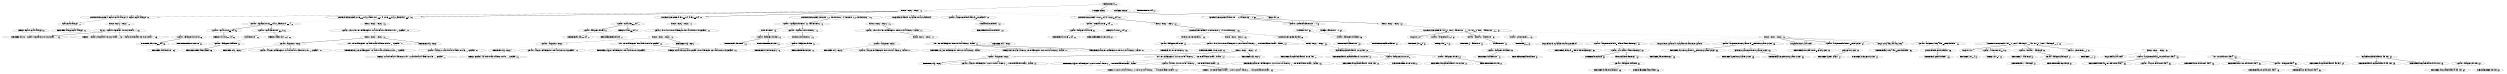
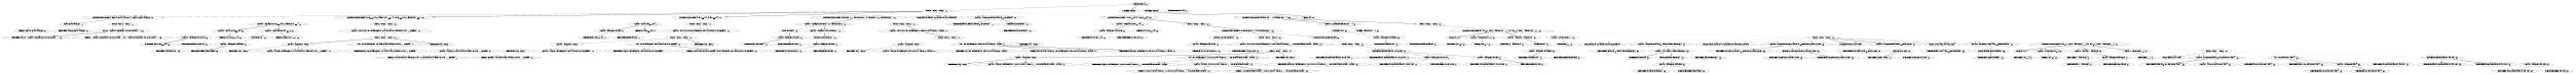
  digraph {
    edge [arrowhead=odot style=dotted]
    n1 [label=<(METHOD,execute)<SUB>101</SUB>>]
    n2 [label=<(BLOCK,&lt;empty&gt;,&lt;empty&gt;)<SUB>101</SUB>>]
    n3 [label=<(MODIFIER,PUBLIC)>]
    n4 [label=<(MODIFIER,VIRTUAL)>]
    n5 [label=<(METHOD_RETURN,void)<SUB>101</SUB>>]
    n6 [label=<(PARAM,this)<SUB>101</SUB>>]
    n7 [label=<(CONTROL_STRUCTURE,if (&quot;expand&quot;.equals(taskType)),if (&quot;expand&quot;.equals(taskType)))<SUB>102</SUB>>]
    n8 [label=<(CONTROL_STRUCTURE,if (source == null &amp;&amp; filesets.size() == 0),if (source == null &amp;&amp; filesets.size() == 0))<SUB>106</SUB>>]
    n9 [label=<(CONTROL_STRUCTURE,if (dest == null),if (dest == null))<SUB>111</SUB>>]
    n10 [label=<(CONTROL_STRUCTURE,if (dest.exists() &amp;&amp; !dest.isDirectory()),if (dest.exists() &amp;&amp; !dest.isDirectory()))<SUB>116</SUB>>]
    n11 [label=<(LOCAL,FileUtils fileUtils: org.apache.tools.ant.util.FileUtils)>]
    n12 [label=<(&lt;operator&gt;.assignment,FileUtils fileUtils = newFileUtils())<SUB>120</SUB>>]
    n13 [label=<(CONTROL_STRUCTURE,if (source != null),if (source != null))<SUB>122</SUB>>]
    n14 [label=<(CONTROL_STRUCTURE,if (filesets.size() &gt; 0),if (filesets.size() &gt; 0))<SUB>130</SUB>>]
    n15 [label=<(equals,equals(taskType))<SUB>102</SUB>>]
    n16 [label=<(BLOCK,&lt;empty&gt;,&lt;empty&gt;)<SUB>102</SUB>>]
    n17 [label=<(&lt;operator&gt;.logicalAnd,source == null &amp;&amp; filesets.size() == 0)<SUB>106</SUB>>]
    n18 [label=<(BLOCK,&lt;empty&gt;,&lt;empty&gt;)<SUB>106</SUB>>]
    n19 [label=<(&lt;operator&gt;.equals,dest == null)<SUB>111</SUB>>]
    n20 [label=<(BLOCK,&lt;empty&gt;,&lt;empty&gt;)<SUB>111</SUB>>]
    n21 [label=<(&lt;operator&gt;.logicalAnd,dest.exists() &amp;&amp; !dest.isDirectory())<SUB>116</SUB>>]
    n22 [label=<(BLOCK,&lt;empty&gt;,&lt;empty&gt;)<SUB>116</SUB>>]
+   n23 [label=<(IDENTIFIER,fileUtils,FileUtils fileUtils = newFileUtils())<SUB>120</SUB>>]
    n24 [label=<(newFileUtils,newFileUtils())<SUB>120</SUB>>]
    n25 [label=<(&lt;operator&gt;.notEquals,source != null)<SUB>122</SUB>>]
    n26 [label=<(BLOCK,&lt;empty&gt;,&lt;empty&gt;)<SUB>122</SUB>>]
    n27 [label=<(&lt;operator&gt;.greaterThan,filesets.size() &gt; 0)<SUB>130</SUB>>]
    n28 [label=<(BLOCK,&lt;empty&gt;,&lt;empty&gt;)<SUB>130</SUB>>]
    n29 [label=<(LITERAL,&quot;expand&quot;,equals(taskType))<SUB>102</SUB>>]
    n30 [label=<(IDENTIFIER,taskType,equals(taskType))<SUB>102</SUB>>]
    n31 [label=<(log,log(&quot;!! expand is deprecated. Use unzip instead. !!&quot;))<SUB>103</SUB>>]
    n32 [label=<(IDENTIFIER,this,log(&quot;!! expand is deprecated. Use unzip instead. !!&quot;))<SUB>103</SUB>>]
    n33 [label=<(LITERAL,&quot;!! expand is deprecated. Use unzip instead. !!&quot;,log(&quot;!! expand is deprecated. Use unzip instead. !!&quot;))<SUB>103</SUB>>]
    n34 [label=<(&lt;operator&gt;.equals,source == null)<SUB>106</SUB>>]
    n35 [label=<(&lt;operator&gt;.equals,filesets.size() == 0)<SUB>106</SUB>>]
    n36 [label=<(&lt;operator&gt;.throw,throw new BuildException(&quot;src attribute and/or filesets must be &quot; + &quot;specified&quot;);)<SUB>107</SUB>>]
    n37 [label=<(&lt;operator&gt;.fieldAccess,this.source)<SUB>106</SUB>>]
    n38 [label=<(LITERAL,null,source == null)<SUB>106</SUB>>]
    n39 [label=<(size,filesets.size())<SUB>106</SUB>>]
    n40 [label=<(LITERAL,0,filesets.size() == 0)<SUB>106</SUB>>]
    n41 [label=<(IDENTIFIER,this,source == null)<SUB>106</SUB>>]
    n42 [label=<(FIELD_IDENTIFIER,source,source)<SUB>106</SUB>>]
    n43 [label=<(&lt;operator&gt;.fieldAccess,this.filesets)<SUB>106</SUB>>]
    n44 [label=<(IDENTIFIER,this,filesets.size())<SUB>106</SUB>>]
    n45 [label=<(FIELD_IDENTIFIER,filesets,filesets)<SUB>106</SUB>>]
    n46 [label=<(BLOCK,&lt;empty&gt;,&lt;empty&gt;)<SUB>107</SUB>>]
    n47 [label=<(&lt;operator&gt;.assignment,&lt;empty&gt;)>]
    n48 [label=<(&lt;init&gt;,new BuildException(&quot;src attribute and/or filesets must be &quot; + &quot;specified&quot;))<SUB>107</SUB>>]
    n49 [label=<(IDENTIFIER,$obj2,&lt;empty&gt;)>]
    n50 [label=<(IDENTIFIER,$obj2,&lt;empty&gt;)>]
    n51 [label=<(&lt;operator&gt;.alloc,new BuildException(&quot;src attribute and/or filesets must be &quot; + &quot;specified&quot;))<SUB>107</SUB>>]
    n52 [label=<(IDENTIFIER,$obj2,new BuildException(&quot;src attribute and/or filesets must be &quot; + &quot;specified&quot;))>]
    n53 [label=<(&lt;operator&gt;.addition,&quot;src attribute and/or filesets must be &quot; + &quot;specified&quot;)<SUB>107</SUB>>]
    n54 [label=<(LITERAL,&quot;src attribute and/or filesets must be &quot;,&quot;src attribute and/or filesets must be &quot; + &quot;specified&quot;)<SUB>107</SUB>>]
    n55 [label=<(LITERAL,&quot;specified&quot;,&quot;src attribute and/or filesets must be &quot; + &quot;specified&quot;)<SUB>108</SUB>>]
    n56 [label=<(&lt;operator&gt;.fieldAccess,this.dest)<SUB>111</SUB>>]
    n57 [label=<(LITERAL,null,dest == null)<SUB>111</SUB>>]
    n58 [label=<(&lt;operator&gt;.throw,throw new BuildException(&quot;Dest attribute must be specified&quot;);)<SUB>112</SUB>>]
    n59 [label=<(IDENTIFIER,this,dest == null)<SUB>111</SUB>>]
    n60 [label=<(FIELD_IDENTIFIER,dest,dest)<SUB>111</SUB>>]
    n61 [label=<(BLOCK,&lt;empty&gt;,&lt;empty&gt;)<SUB>112</SUB>>]
    n62 [label=<(&lt;operator&gt;.assignment,&lt;empty&gt;)>]
    n63 [label=<(&lt;init&gt;,new BuildException(&quot;Dest attribute must be specified&quot;))<SUB>112</SUB>>]
    n64 [label=<(IDENTIFIER,$obj3,&lt;empty&gt;)>]
    n65 [label=<(IDENTIFIER,$obj3,&lt;empty&gt;)>]
    n66 [label=<(&lt;operator&gt;.alloc,new BuildException(&quot;Dest attribute must be specified&quot;))<SUB>112</SUB>>]
    n67 [label=<(IDENTIFIER,$obj3,new BuildException(&quot;Dest attribute must be specified&quot;))>]
    n68 [label=<(LITERAL,&quot;Dest attribute must be specified&quot;,new BuildException(&quot;Dest attribute must be specified&quot;))<SUB>113</SUB>>]
    n69 [label=<(exists,dest.exists())<SUB>116</SUB>>]
    n70 [label=<(&lt;operator&gt;.logicalNot,!dest.isDirectory())<SUB>116</SUB>>]
    n71 [label=<(&lt;operator&gt;.throw,throw new BuildException(&quot;Dest must be a directory.&quot;, location);)<SUB>117</SUB>>]
    n72 [label=<(&lt;operator&gt;.fieldAccess,this.dest)<SUB>116</SUB>>]
    n73 [label=<(isDirectory,dest.isDirectory())<SUB>116</SUB>>]
    n74 [label=<(IDENTIFIER,this,dest.exists())<SUB>116</SUB>>]
    n75 [label=<(FIELD_IDENTIFIER,dest,dest)<SUB>116</SUB>>]
    n76 [label=<(&lt;operator&gt;.fieldAccess,this.dest)<SUB>116</SUB>>]
    n77 [label=<(IDENTIFIER,this,dest.isDirectory())<SUB>116</SUB>>]
    n78 [label=<(FIELD_IDENTIFIER,dest,dest)<SUB>116</SUB>>]
    n79 [label=<(BLOCK,&lt;empty&gt;,&lt;empty&gt;)<SUB>117</SUB>>]
    n80 [label=<(&lt;operator&gt;.assignment,&lt;empty&gt;)>]
    n81 [label=<(&lt;init&gt;,new BuildException(&quot;Dest must be a directory.&quot;, location))<SUB>117</SUB>>]
    n82 [label=<(IDENTIFIER,$obj4,&lt;empty&gt;)>]
    n83 [label=<(IDENTIFIER,$obj4,&lt;empty&gt;)>]
    n84 [label=<(&lt;operator&gt;.alloc,new BuildException(&quot;Dest must be a directory.&quot;, location))<SUB>117</SUB>>]
    n85 [label=<(IDENTIFIER,$obj4,new BuildException(&quot;Dest must be a directory.&quot;, location))>]
    n86 [label=<(LITERAL,&quot;Dest must be a directory.&quot;,new BuildException(&quot;Dest must be a directory.&quot;, location))<SUB>117</SUB>>]
    n87 [label=<(IDENTIFIER,location,new BuildException(&quot;Dest must be a directory.&quot;, location))<SUB>117</SUB>>]
    n88 [label=<(IDENTIFIER,FileUtils,newFileUtils())<SUB>120</SUB>>]
    n89 [label=<(&lt;operator&gt;.fieldAccess,this.source)<SUB>122</SUB>>]
    n90 [label=<(LITERAL,null,source != null)<SUB>122</SUB>>]
    n91 [label=<(CONTROL_STRUCTURE,if (source.isDirectory()),if (source.isDirectory()))<SUB>123</SUB>>]
    n92 [label=<(IDENTIFIER,this,source != null)<SUB>122</SUB>>]
    n93 [label=<(FIELD_IDENTIFIER,source,source)<SUB>122</SUB>>]
    n94 [label=<(isDirectory,source.isDirectory())<SUB>123</SUB>>]
    n95 [label=<(BLOCK,&lt;empty&gt;,&lt;empty&gt;)<SUB>123</SUB>>]
    n96 [label=<(CONTROL_STRUCTURE,else,else)<SUB>126</SUB>>]
    n97 [label=<(&lt;operator&gt;.fieldAccess,this.source)<SUB>123</SUB>>]
    n98 [label=<(&lt;operator&gt;.throw,throw new BuildException(&quot;Src must not be a directory.&quot; + &quot; Use nested filesets instead.&quot;, location);)<SUB>124</SUB>>]
    n99 [label=<(BLOCK,&lt;empty&gt;,&lt;empty&gt;)<SUB>126</SUB>>]
    n100 [label=<(IDENTIFIER,this,source.isDirectory())<SUB>123</SUB>>]
    n101 [label=<(FIELD_IDENTIFIER,source,source)<SUB>123</SUB>>]
    n102 [label=<(BLOCK,&lt;empty&gt;,&lt;empty&gt;)<SUB>124</SUB>>]
    n103 [label=<(&lt;operator&gt;.assignment,&lt;empty&gt;)>]
    n104 [label=<(&lt;init&gt;,new BuildException(&quot;Src must not be a directory.&quot; + &quot; Use nested filesets instead.&quot;, location))<SUB>124</SUB>>]
    n105 [label=<(IDENTIFIER,$obj5,&lt;empty&gt;)>]
    n106 [label=<(IDENTIFIER,$obj5,&lt;empty&gt;)>]
    n107 [label=<(&lt;operator&gt;.alloc,new BuildException(&quot;Src must not be a directory.&quot; + &quot; Use nested filesets instead.&quot;, location))<SUB>124</SUB>>]
    n108 [label=<(IDENTIFIER,$obj5,new BuildException(&quot;Src must not be a directory.&quot; + &quot; Use nested filesets instead.&quot;, location))>]
    n109 [label=<(&lt;operator&gt;.addition,&quot;Src must not be a directory.&quot; + &quot; Use nested filesets instead.&quot;)<SUB>124</SUB>>]
    n110 [label=<(IDENTIFIER,location,new BuildException(&quot;Src must not be a directory.&quot; + &quot; Use nested filesets instead.&quot;, location))<SUB>125</SUB>>]
    n111 [label=<(LITERAL,&quot;Src must not be a directory.&quot;,&quot;Src must not be a directory.&quot; + &quot; Use nested filesets instead.&quot;)<SUB>124</SUB>>]
    n112 [label=<(LITERAL,&quot; Use nested filesets instead.&quot;,&quot;Src must not be a directory.&quot; + &quot; Use nested filesets instead.&quot;)<SUB>125</SUB>>]
    n113 [label=<(expandFile,expandFile(fileUtils, source, dest))<SUB>127</SUB>>]
    n114 [label=<(IDENTIFIER,this,expandFile(fileUtils, source, dest))<SUB>127</SUB>>]
    n115 [label=<(IDENTIFIER,fileUtils,expandFile(fileUtils, source, dest))<SUB>127</SUB>>]
    n116 [label=<(&lt;operator&gt;.fieldAccess,this.source)<SUB>127</SUB>>]
    n117 [label=<(&lt;operator&gt;.fieldAccess,this.dest)<SUB>127</SUB>>]
    n118 [label=<(IDENTIFIER,this,expandFile(fileUtils, source, dest))<SUB>127</SUB>>]
    n119 [label=<(FIELD_IDENTIFIER,source,source)<SUB>127</SUB>>]
    n120 [label=<(IDENTIFIER,this,expandFile(fileUtils, source, dest))<SUB>127</SUB>>]
    n121 [label=<(FIELD_IDENTIFIER,dest,dest)<SUB>127</SUB>>]
    n122 [label=<(size,filesets.size())<SUB>130</SUB>>]
    n123 [label=<(LITERAL,0,filesets.size() &gt; 0)<SUB>130</SUB>>]
    n124 [label=<(CONTROL_STRUCTURE,for (int j = 0; Some(j &lt; filesets.size()); j++),for (int j = 0; Some(j &lt; filesets.size()); j++))<SUB>131</SUB>>]
    n125 [label=<(&lt;operator&gt;.fieldAccess,this.filesets)<SUB>130</SUB>>]
    n126 [label=<(IDENTIFIER,this,filesets.size())<SUB>130</SUB>>]
    n127 [label=<(FIELD_IDENTIFIER,filesets,filesets)<SUB>130</SUB>>]
    n128 [label=<(LOCAL,int j: int)>]
    n129 [label=<(&lt;operator&gt;.assignment,int j = 0)<SUB>131</SUB>>]
    n130 [label=<(&lt;operator&gt;.lessThan,j &lt; filesets.size())<SUB>131</SUB>>]
    n131 [label=<(&lt;operator&gt;.postIncrement,j++)<SUB>131</SUB>>]
    n132 [label=<(BLOCK,&lt;empty&gt;,&lt;empty&gt;)<SUB>131</SUB>>]
    n133 [label=<(IDENTIFIER,j,int j = 0)<SUB>131</SUB>>]
    n134 [label=<(LITERAL,0,int j = 0)<SUB>131</SUB>>]
    n135 [label=<(IDENTIFIER,j,j &lt; filesets.size())<SUB>131</SUB>>]
    n136 [label=<(size,filesets.size())<SUB>131</SUB>>]
    n137 [label=<(IDENTIFIER,j,j++)<SUB>131</SUB>>]
    n138 [label=<(LOCAL,FileSet fs: org.apache.tools.ant.types.FileSet)>]
    n139 [label=<(&lt;operator&gt;.assignment,FileSet fs = (FileSet) filesets.elementAt(j))<SUB>132</SUB>>]
    n140 [label=<(LOCAL,DirectoryScanner ds: org.apache.tools.ant.DirectoryScanner)>]
    n141 [label=<(&lt;operator&gt;.assignment,DirectoryScanner ds = getDirectoryScanner(project))<SUB>133</SUB>>]
    n142 [label=<(LOCAL,File fromDir: java.io.File)>]
    n143 [label=<(&lt;operator&gt;.assignment,File fromDir = getDir(project))<SUB>134</SUB>>]
    n144 [label=<(LOCAL,String[] files: java.lang.String[])>]
    n145 [label=<(&lt;operator&gt;.assignment,String[] files = getIncludedFiles())<SUB>136</SUB>>]
    n146 [label=<(CONTROL_STRUCTURE,for (int i = 0; Some(i &lt; files.length); ++i),for (int i = 0; Some(i &lt; files.length); ++i))<SUB>137</SUB>>]
    n147 [label=<(&lt;operator&gt;.fieldAccess,this.filesets)<SUB>131</SUB>>]
    n148 [label=<(IDENTIFIER,this,filesets.size())<SUB>131</SUB>>]
    n149 [label=<(FIELD_IDENTIFIER,filesets,filesets)<SUB>131</SUB>>]
    n150 [label=<(IDENTIFIER,fs,FileSet fs = (FileSet) filesets.elementAt(j))<SUB>132</SUB>>]
    n151 [label=<(&lt;operator&gt;.cast,(FileSet) filesets.elementAt(j))<SUB>132</SUB>>]
    n152 [label=<(IDENTIFIER,ds,DirectoryScanner ds = getDirectoryScanner(project))<SUB>133</SUB>>]
    n153 [label=<(getDirectoryScanner,getDirectoryScanner(project))<SUB>133</SUB>>]
    n154 [label=<(IDENTIFIER,fromDir,File fromDir = getDir(project))<SUB>134</SUB>>]
    n155 [label=<(getDir,getDir(project))<SUB>134</SUB>>]
    n156 [label=<(IDENTIFIER,files,String[] files = getIncludedFiles())<SUB>136</SUB>>]
    n157 [label=<(getIncludedFiles,getIncludedFiles())<SUB>136</SUB>>]
    n158 [label=<(LOCAL,int i: int)>]
    n159 [label=<(&lt;operator&gt;.assignment,int i = 0)<SUB>137</SUB>>]
    n160 [label=<(&lt;operator&gt;.lessThan,i &lt; files.length)<SUB>137</SUB>>]
    n161 [label=<(&lt;operator&gt;.preIncrement,++i)<SUB>137</SUB>>]
    n162 [label=<(BLOCK,&lt;empty&gt;,&lt;empty&gt;)<SUB>137</SUB>>]
    n163 [label=<(TYPE_REF,FileSet,FileSet)<SUB>132</SUB>>]
    n164 [label=<(elementAt,filesets.elementAt(j))<SUB>132</SUB>>]
    n165 [label=<(IDENTIFIER,j,filesets.elementAt(j))<SUB>132</SUB>>]
    n166 [label=<(&lt;operator&gt;.fieldAccess,this.filesets)<SUB>132</SUB>>]
    n167 [label=<(IDENTIFIER,this,filesets.elementAt(j))<SUB>132</SUB>>]
    n168 [label=<(FIELD_IDENTIFIER,filesets,filesets)<SUB>132</SUB>>]
    n169 [label=<(IDENTIFIER,fs,getDirectoryScanner(project))<SUB>133</SUB>>]
    n170 [label=<(IDENTIFIER,project,getDirectoryScanner(project))<SUB>133</SUB>>]
    n171 [label=<(IDENTIFIER,fs,getDir(project))<SUB>134</SUB>>]
    n172 [label=<(IDENTIFIER,project,getDir(project))<SUB>134</SUB>>]
    n173 [label=<(IDENTIFIER,ds,getIncludedFiles())<SUB>136</SUB>>]
    n174 [label=<(IDENTIFIER,i,int i = 0)<SUB>137</SUB>>]
    n175 [label=<(LITERAL,0,int i = 0)<SUB>137</SUB>>]
    n176 [label=<(IDENTIFIER,i,i &lt; files.length)<SUB>137</SUB>>]
    n177 [label=<(&lt;operator&gt;.fieldAccess,files.length)<SUB>137</SUB>>]
    n178 [label=<(IDENTIFIER,i,++i)<SUB>137</SUB>>]
    n179 [label=<(LOCAL,File file: java.io.File)>]
    n180 [label=<(&lt;operator&gt;.assignment,File file = new File(fromDir, files[i]))<SUB>138</SUB>>]
    n181 [label=<(&lt;init&gt;,new File(fromDir, files[i]))<SUB>138</SUB>>]
    n182 [label=<(expandFile,expandFile(fileUtils, file, dest))<SUB>139</SUB>>]
    n183 [label=<(IDENTIFIER,files,i &lt; files.length)<SUB>137</SUB>>]
    n184 [label=<(FIELD_IDENTIFIER,length,length)<SUB>137</SUB>>]
    n185 [label=<(IDENTIFIER,file,File file = new File(fromDir, files[i]))<SUB>138</SUB>>]
    n186 [label=<(&lt;operator&gt;.alloc,new File(fromDir, files[i]))<SUB>138</SUB>>]
    n187 [label=<(IDENTIFIER,file,new File(fromDir, files[i]))<SUB>138</SUB>>]
    n188 [label=<(IDENTIFIER,fromDir,new File(fromDir, files[i]))<SUB>138</SUB>>]
    n189 [label=<(&lt;operator&gt;.indexAccess,files[i])<SUB>138</SUB>>]
    n190 [label=<(IDENTIFIER,this,expandFile(fileUtils, file, dest))<SUB>139</SUB>>]
    n191 [label=<(IDENTIFIER,fileUtils,expandFile(fileUtils, file, dest))<SUB>139</SUB>>]
    n192 [label=<(IDENTIFIER,file,expandFile(fileUtils, file, dest))<SUB>139</SUB>>]
    n193 [label=<(&lt;operator&gt;.fieldAccess,this.dest)<SUB>139</SUB>>]
    n194 [label=<(IDENTIFIER,files,new File(fromDir, files[i]))<SUB>138</SUB>>]
    n195 [label=<(IDENTIFIER,i,new File(fromDir, files[i]))<SUB>138</SUB>>]
    n196 [label=<(IDENTIFIER,this,expandFile(fileUtils, file, dest))<SUB>139</SUB>>]
    n197 [label=<(FIELD_IDENTIFIER,dest,dest)<SUB>139</SUB>>]
    n1 -> n2 [style=solid]
    n1 -> n3 [arrowhead=onormal style=bold]
    n1 -> n4 [arrowhead=onormal]
    n1 -> n5 [arrowhead=onormal]
    n2 -> n7 [arrowhead=onormal style=solid]
    n2 -> n8 [arrowhead=onormal style=bold]
    n2 -> n9 [arrowhead=onormal style=bold]
    n2 -> n10
    n2 -> n11
    n2 -> n12
    n2 -> n13
    n2 -> n14 [arrowhead=onormal]
    n4 -> n6 [style=bold]
    n7 -> n15 [arrowhead=onormal style=solid]
    n7 -> n16
    n8 -> n17 [arrowhead=onormal]
    n8 -> n18 [style=solid]
    n9 -> n19 [arrowhead=onormal]
    n9 -> n20
    n10 -> n21 [arrowhead=onormal style=bold]
    n10 -> n22
+   n12 -> n23 [arrowhead=onormal style=bold]
    n12 -> n24 [style=bold]
    n13 -> n25
    n13 -> n26 [style=bold]
    n14 -> n27 [style=bold]
    n14 -> n28 [style=bold]
    n15 -> n29
    n15 -> n30 [arrowhead=onormal]
    n16 -> n31 [arrowhead=onormal style=solid]
    n17 -> n34 [style=bold]
    n17 -> n35 [arrowhead=onormal style=bold]
    n18 -> n36
    n19 -> n56 [arrowhead=onormal style=bold]
    n19 -> n57 [arrowhead=onormal style=bold]
    n20 -> n58 [arrowhead=onormal style=solid]
    n21 -> n69 [style=solid]
    n21 -> n70 [arrowhead=onormal style=bold]
    n22 -> n71 [style=bold]
    n24 -> n88
    n25 -> n89 [style=bold]
    n25 -> n90
    n26 -> n91 [style=bold]
    n27 -> n122
    n27 -> n123 [arrowhead=onormal style=solid]
    n28 -> n124 [style=solid]
    n31 -> n32 [arrowhead=onormal style=bold]
    n31 -> n33 [style=solid]
    n34 -> n37
    n34 -> n38 [arrowhead=onormal style=bold]
    n35 -> n39
    n35 -> n40 [style=bold]
    n36 -> n46 [arrowhead=onormal style=solid]
    n37 -> n41 [arrowhead=onormal style=bold]
    n37 -> n42 [style=solid]
    n39 -> n43 [arrowhead=onormal style=solid]
    n43 -> n44 [arrowhead=onormal]
    n43 -> n45 [style=bold]
    n46 -> n47 [style=bold]
    n46 -> n48
    n46 -> n49 [style=bold]
    n47 -> n50 [style=solid]
    n47 -> n51 [style=bold]
    n48 -> n52 [arrowhead=onormal]
    n48 -> n53 [arrowhead=onormal]
    n53 -> n54 [style=solid]
    n53 -> n55 [arrowhead=onormal]
    n56 -> n59 [arrowhead=onormal style=solid]
    n56 -> n60 [arrowhead=onormal style=solid]
    n58 -> n61
    n61 -> n62 [arrowhead=onormal style=solid]
    n61 -> n63
    n61 -> n64 [arrowhead=onormal style=bold]
    n62 -> n65
    n62 -> n66 [arrowhead=onormal style=solid]
    n63 -> n67 [style=solid]
    n63 -> n68 [arrowhead=onormal style=bold]
    n69 -> n72 [arrowhead=onormal style=bold]
    n70 -> n73 [arrowhead=onormal style=bold]
    n71 -> n79 [style=bold]
    n72 -> n74 [style=bold]
    n72 -> n75 [arrowhead=onormal style=bold]
    n73 -> n76
    n76 -> n77 [style=solid]
    n76 -> n78 [arrowhead=onormal]
    n79 -> n80
    n79 -> n81
    n79 -> n82
    n80 -> n83 [arrowhead=onormal style=solid]
    n80 -> n84
    n81 -> n85 [style=solid]
    n81 -> n86 [style=bold]
    n81 -> n87 [arrowhead=onormal style=bold]
    n89 -> n92 [arrowhead=onormal]
    n89 -> n93
    n91 -> n94 [style=solid]
    n91 -> n95 [arrowhead=onormal style=solid]
    n91 -> n96 [arrowhead=onormal style=solid]
    n94 -> n97 [style=solid]
    n95 -> n98 [arrowhead=onormal style=bold]
    n96 -> n99 [style=solid]
    n97 -> n100 [arrowhead=onormal style=solid]
    n97 -> n101 [arrowhead=onormal]
    n98 -> n102
    n99 -> n113 [arrowhead=onormal style=solid]
    n102 -> n103 [arrowhead=onormal style=bold]
    n102 -> n104
    n102 -> n105 [arrowhead=onormal style=bold]
    n103 -> n106 [style=bold]
    n103 -> n107 [arrowhead=onormal style=bold]
    n104 -> n108 [style=solid]
    n104 -> n109
    n104 -> n110 [arrowhead=onormal]
    n109 -> n111 [arrowhead=onormal style=solid]
    n109 -> n112 [arrowhead=onormal style=bold]
    n113 -> n114
    n113 -> n115 [style=solid]
    n113 -> n116 [arrowhead=onormal style=solid]
    n113 -> n117 [arrowhead=onormal style=solid]
    n116 -> n118 [style=solid]
    n116 -> n119 [arrowhead=onormal style=solid]
    n117 -> n120
    n117 -> n121 [style=bold]
    n122 -> n125 [style=solid]
    n124 -> n128 [arrowhead=onormal style=bold]
    n124 -> n129
    n124 -> n130 [style=bold]
    n124 -> n131
    n124 -> n132
    n125 -> n126 [style=bold]
    n125 -> n127 [arrowhead=onormal]
    n129 -> n133 [arrowhead=onormal]
    n129 -> n134 [style=solid]
    n130 -> n135 [arrowhead=onormal style=solid]
    n130 -> n136 [arrowhead=onormal style=bold]
    n131 -> n137 [style=bold]
    n132 -> n138
    n132 -> n139 [arrowhead=onormal]
    n132 -> n140
    n132 -> n141 [arrowhead=onormal style=solid]
    n132 -> n142 [style=bold]
    n132 -> n143 [style=bold]
    n132 -> n144 [style=solid]
    n132 -> n145
    n132 -> n146 [arrowhead=onormal]
    n136 -> n147
    n139 -> n150 [arrowhead=onormal]
    n139 -> n151 [arrowhead=onormal style=solid]
    n141 -> n152 [style=bold]
    n141 -> n153 [arrowhead=onormal style=solid]
    n143 -> n154
    n143 -> n155
    n145 -> n156 [arrowhead=onormal]
    n145 -> n157 [style=solid]
    n146 -> n158 [arrowhead=onormal style=bold]
    n146 -> n159 [arrowhead=onormal style=solid]
    n146 -> n160 [arrowhead=onormal style=bold]
    n146 -> n161 [arrowhead=onormal style=bold]
    n146 -> n162 [arrowhead=onormal]
    n147 -> n148 [style=bold]
    n147 -> n149
    n151 -> n163 [style=bold]
    n151 -> n164 [arrowhead=onormal style=bold]
    n151 -> n165
    n153 -> n169 [arrowhead=onormal]
    n153 -> n170 [arrowhead=onormal style=bold]
    n155 -> n171 [style=bold]
    n155 -> n172 [arrowhead=onormal]
    n157 -> n173 [arrowhead=onormal style=bold]
    n159 -> n174 [arrowhead=onormal]
    n159 -> n175 [arrowhead=onormal style=solid]
    n160 -> n176
    n160 -> n177 [arrowhead=onormal style=bold]
    n161 -> n178 [style=solid]
    n162 -> n179 [arrowhead=onormal style=solid]
    n162 -> n180 [style=solid]
    n162 -> n181
    n162 -> n182
    n164 -> n166 [arrowhead=onormal style=solid]
    n166 -> n167 [style=solid]
    n166 -> n168 [arrowhead=onormal style=solid]
    n177 -> n183 [style=solid]
    n177 -> n184 [arrowhead=onormal]
    n180 -> n185 [style=bold]
    n180 -> n186 [style=solid]
    n181 -> n187 [arrowhead=onormal]
    n181 -> n188 [arrowhead=onormal style=bold]
    n181 -> n189 [arrowhead=onormal style=solid]
    n182 -> n190 [arrowhead=onormal]
    n182 -> n191 [style=bold]
    n182 -> n192 [style=bold]
    n182 -> n193
    n189 -> n194 [arrowhead=onormal]
    n189 -> n195 [style=bold]
    n193 -> n196 [style=solid]
    n193 -> n197
  }
